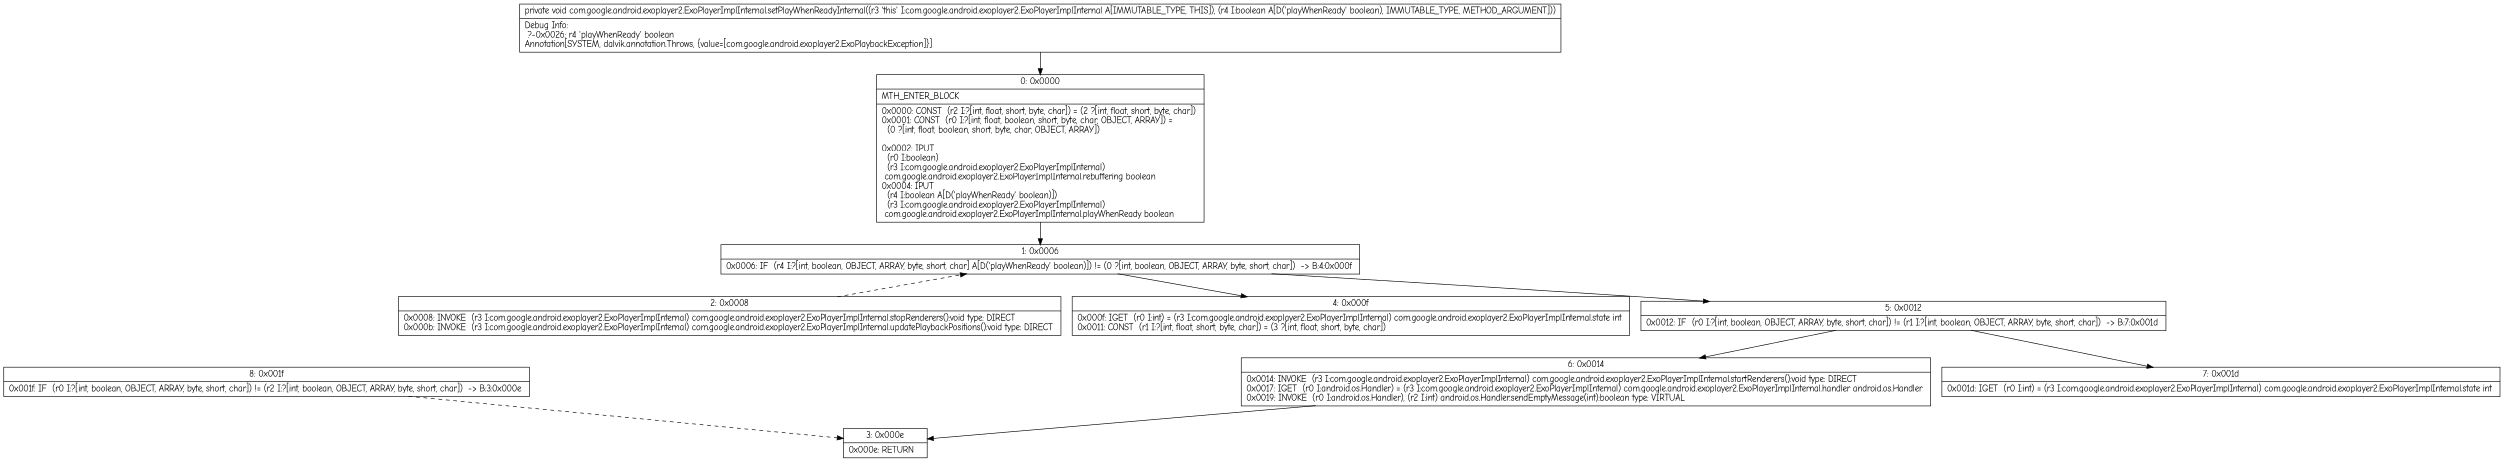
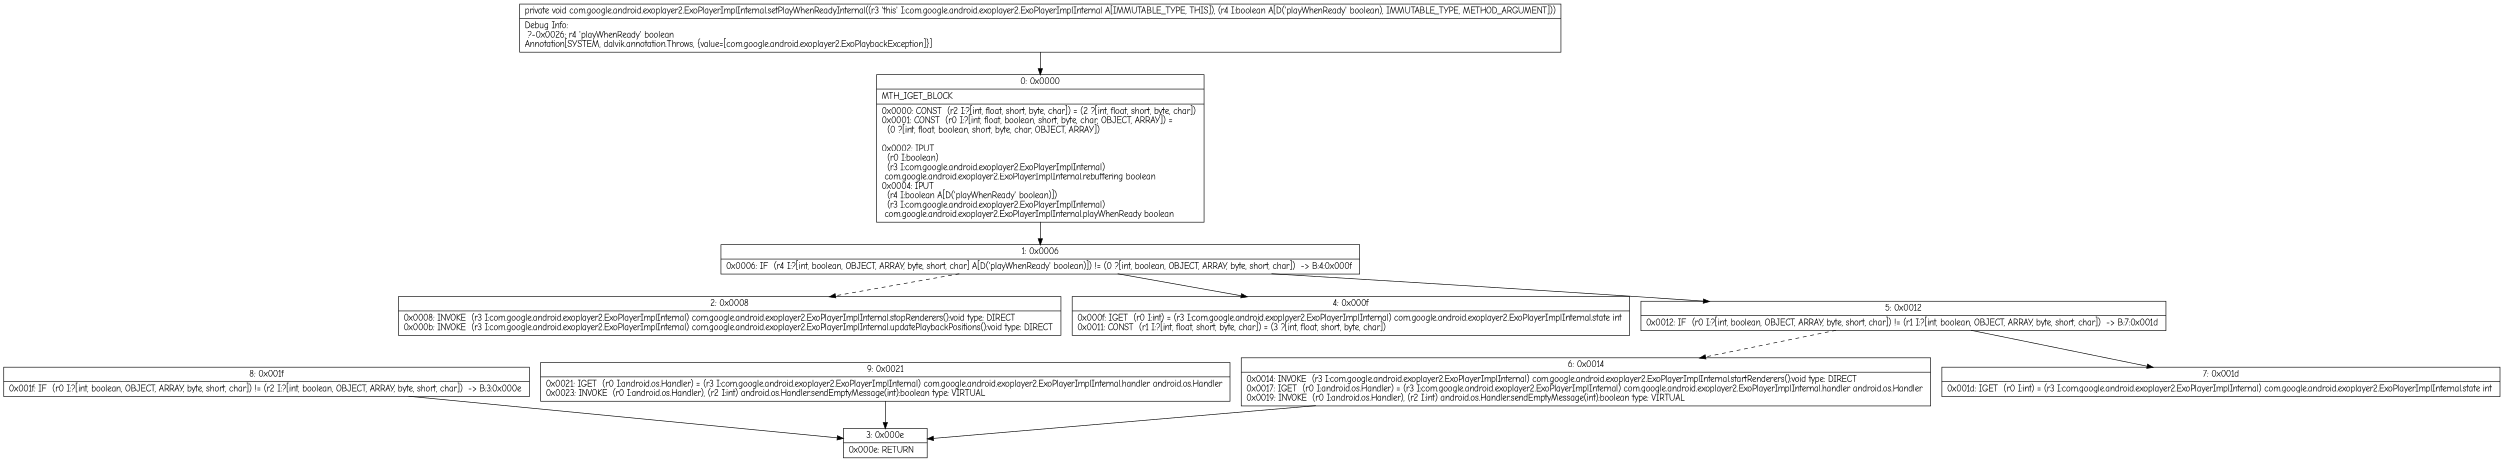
  digraph {
    fontname="Comic Neue"
    node [fontname="Comic Neue" shape=record]
    edge [fontname="Comic Neue"]
-   n1 [label="{0\:\ 0x0000|MTH_ENTER_BLOCK\l|0x0000: CONST  (r2 I:?[int, float, short, byte, char]) = (2 ?[int, float, short, byte, char]) \l0x0001: CONST  (r0 I:?[int, float, boolean, short, byte, char, OBJECT, ARRAY]) = \l  (0 ?[int, float, boolean, short, byte, char, OBJECT, ARRAY])\l \l0x0002: IPUT  \l  (r0 I:boolean)\l  (r3 I:com.google.android.exoplayer2.ExoPlayerImplInternal)\l com.google.android.exoplayer2.ExoPlayerImplInternal.rebuffering boolean \l0x0004: IPUT  \l  (r4 I:boolean A[D('playWhenReady' boolean)])\l  (r3 I:com.google.android.exoplayer2.ExoPlayerImplInternal)\l com.google.android.exoplayer2.ExoPlayerImplInternal.playWhenReady boolean \l}"]
+   n1 [label="{0\:\ 0x0000|MTH_IGET_BLOCK\l|0x0000: CONST  (r2 I:?[int, float, short, byte, char]) = (2 ?[int, float, short, byte, char]) \l0x0001: CONST  (r0 I:?[int, float, boolean, short, byte, char, OBJECT, ARRAY]) = \l  (0 ?[int, float, boolean, short, byte, char, OBJECT, ARRAY])\l \l0x0002: IPUT  \l  (r0 I:boolean)\l  (r3 I:com.google.android.exoplayer2.ExoPlayerImplInternal)\l com.google.android.exoplayer2.ExoPlayerImplInternal.rebuffering boolean \l0x0004: IPUT  \l  (r4 I:boolean A[D('playWhenReady' boolean)])\l  (r3 I:com.google.android.exoplayer2.ExoPlayerImplInternal)\l com.google.android.exoplayer2.ExoPlayerImplInternal.playWhenReady boolean \l}"]
    n2 [label="{1\:\ 0x0006|0x0006: IF  (r4 I:?[int, boolean, OBJECT, ARRAY, byte, short, char] A[D('playWhenReady' boolean)]) != (0 ?[int, boolean, OBJECT, ARRAY, byte, short, char])  \-\> B:4:0x000f \l}"]
    n3 [label="{2\:\ 0x0008|0x0008: INVOKE  (r3 I:com.google.android.exoplayer2.ExoPlayerImplInternal) com.google.android.exoplayer2.ExoPlayerImplInternal.stopRenderers():void type: DIRECT \l0x000b: INVOKE  (r3 I:com.google.android.exoplayer2.ExoPlayerImplInternal) com.google.android.exoplayer2.ExoPlayerImplInternal.updatePlaybackPositions():void type: DIRECT \l}"]
    n4 [label="{4\:\ 0x000f|0x000f: IGET  (r0 I:int) = (r3 I:com.google.android.exoplayer2.ExoPlayerImplInternal) com.google.android.exoplayer2.ExoPlayerImplInternal.state int \l0x0011: CONST  (r1 I:?[int, float, short, byte, char]) = (3 ?[int, float, short, byte, char]) \l}"]
    n5 [label="{5\:\ 0x0012|0x0012: IF  (r0 I:?[int, boolean, OBJECT, ARRAY, byte, short, char]) != (r1 I:?[int, boolean, OBJECT, ARRAY, byte, short, char])  \-\> B:7:0x001d \l}"]
    n6 [label="{3\:\ 0x000e|0x000e: RETURN   \l}"]
    n7 [label="{6\:\ 0x0014|0x0014: INVOKE  (r3 I:com.google.android.exoplayer2.ExoPlayerImplInternal) com.google.android.exoplayer2.ExoPlayerImplInternal.startRenderers():void type: DIRECT \l0x0017: IGET  (r0 I:android.os.Handler) = (r3 I:com.google.android.exoplayer2.ExoPlayerImplInternal) com.google.android.exoplayer2.ExoPlayerImplInternal.handler android.os.Handler \l0x0019: INVOKE  (r0 I:android.os.Handler), (r2 I:int) android.os.Handler.sendEmptyMessage(int):boolean type: VIRTUAL \l}"]
    n8 [label="{7\:\ 0x001d|0x001d: IGET  (r0 I:int) = (r3 I:com.google.android.exoplayer2.ExoPlayerImplInternal) com.google.android.exoplayer2.ExoPlayerImplInternal.state int \l}"]
    n9 [label="{8\:\ 0x001f|0x001f: IF  (r0 I:?[int, boolean, OBJECT, ARRAY, byte, short, char]) != (r2 I:?[int, boolean, OBJECT, ARRAY, byte, short, char])  \-\> B:3:0x000e \l}"]
+   n10 [label="{9\:\ 0x0021|0x0021: IGET  (r0 I:android.os.Handler) = (r3 I:com.google.android.exoplayer2.ExoPlayerImplInternal) com.google.android.exoplayer2.ExoPlayerImplInternal.handler android.os.Handler \l0x0023: INVOKE  (r0 I:android.os.Handler), (r2 I:int) android.os.Handler.sendEmptyMessage(int):boolean type: VIRTUAL \l}"]
    n11 [label="{private void com.google.android.exoplayer2.ExoPlayerImplInternal.setPlayWhenReadyInternal((r3 'this' I:com.google.android.exoplayer2.ExoPlayerImplInternal A[IMMUTABLE_TYPE, THIS]), (r4 I:boolean A[D('playWhenReady' boolean), IMMUTABLE_TYPE, METHOD_ARGUMENT]))  | Debug Info:\l  ?\-0x0026: r4 'playWhenReady' boolean\lAnnotation[SYSTEM, dalvik.annotation.Throws, \{value=[com.google.android.exoplayer2.ExoPlaybackException]\}]\l}"]
    n1 -> n2
-   n3 -> n2 [style=dashed]
+   n2 -> n3 [style=dashed]
    n2 -> n4
    n2 -> n5
-   n5 -> n7 [style=solid]
+   n5 -> n7 [style=dashed]
    n5 -> n8
    n7 -> n6
-   n9 -> n6 [style=dashed]
+   n9 -> n6
+   n10 -> n6
    n11 -> n1
  }
